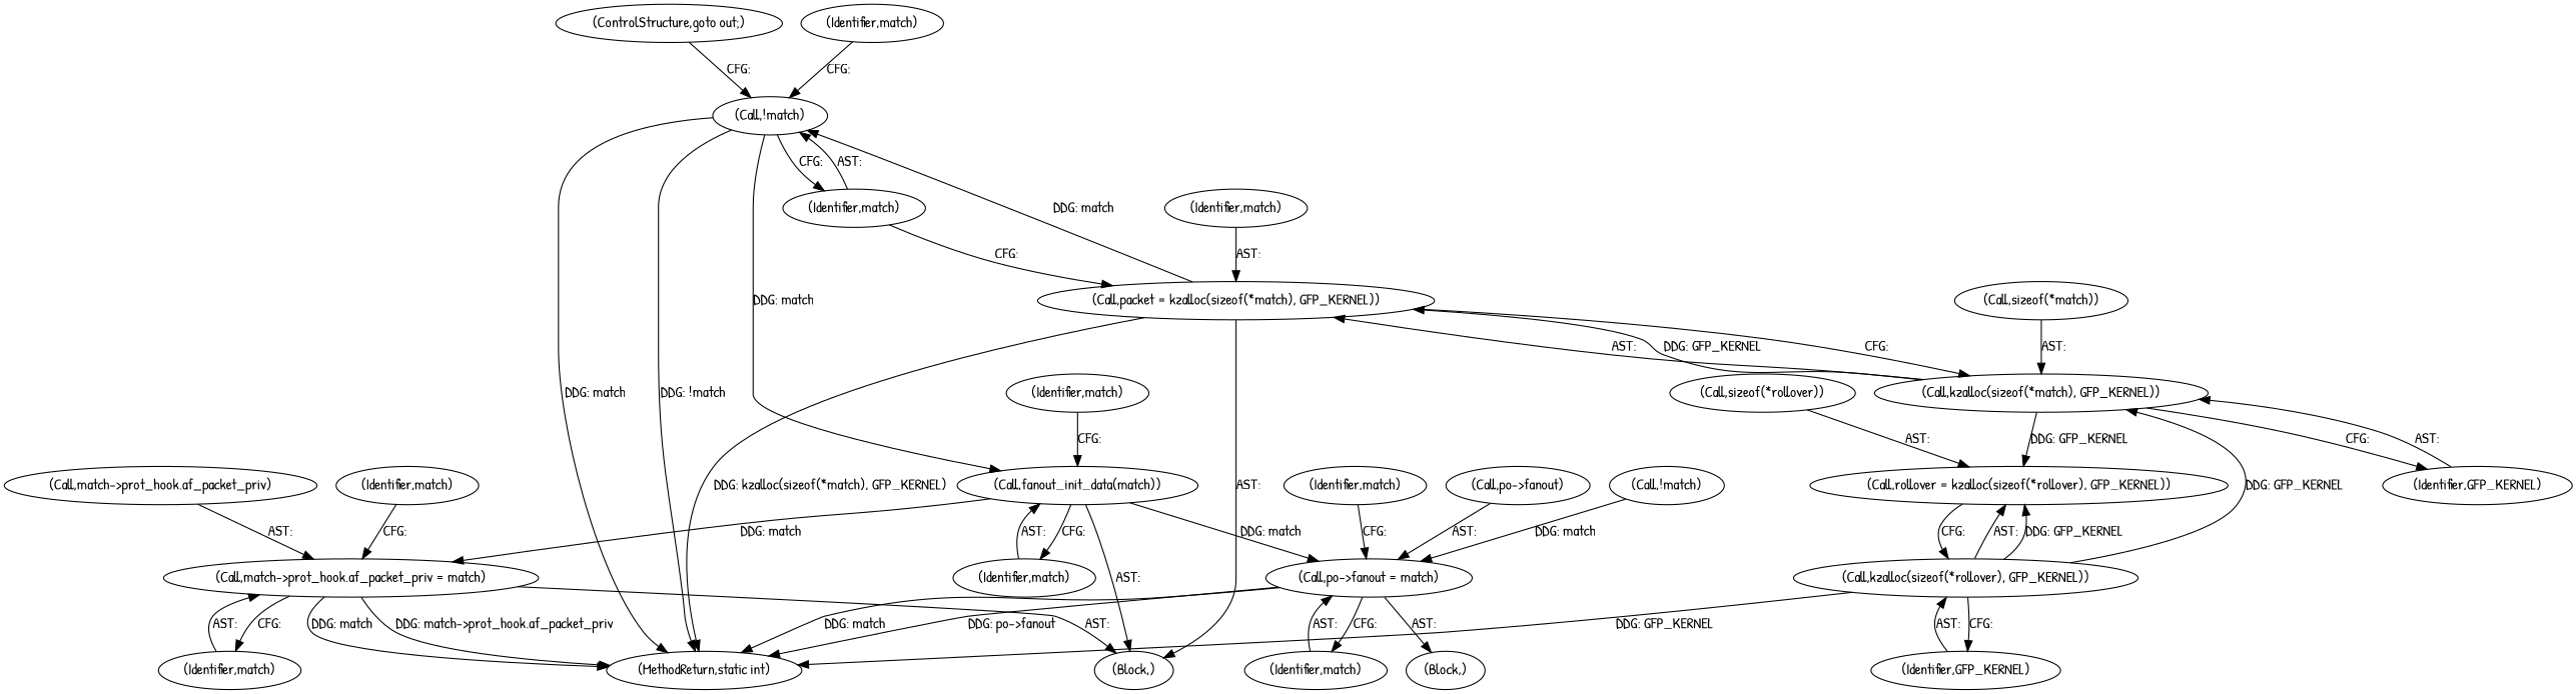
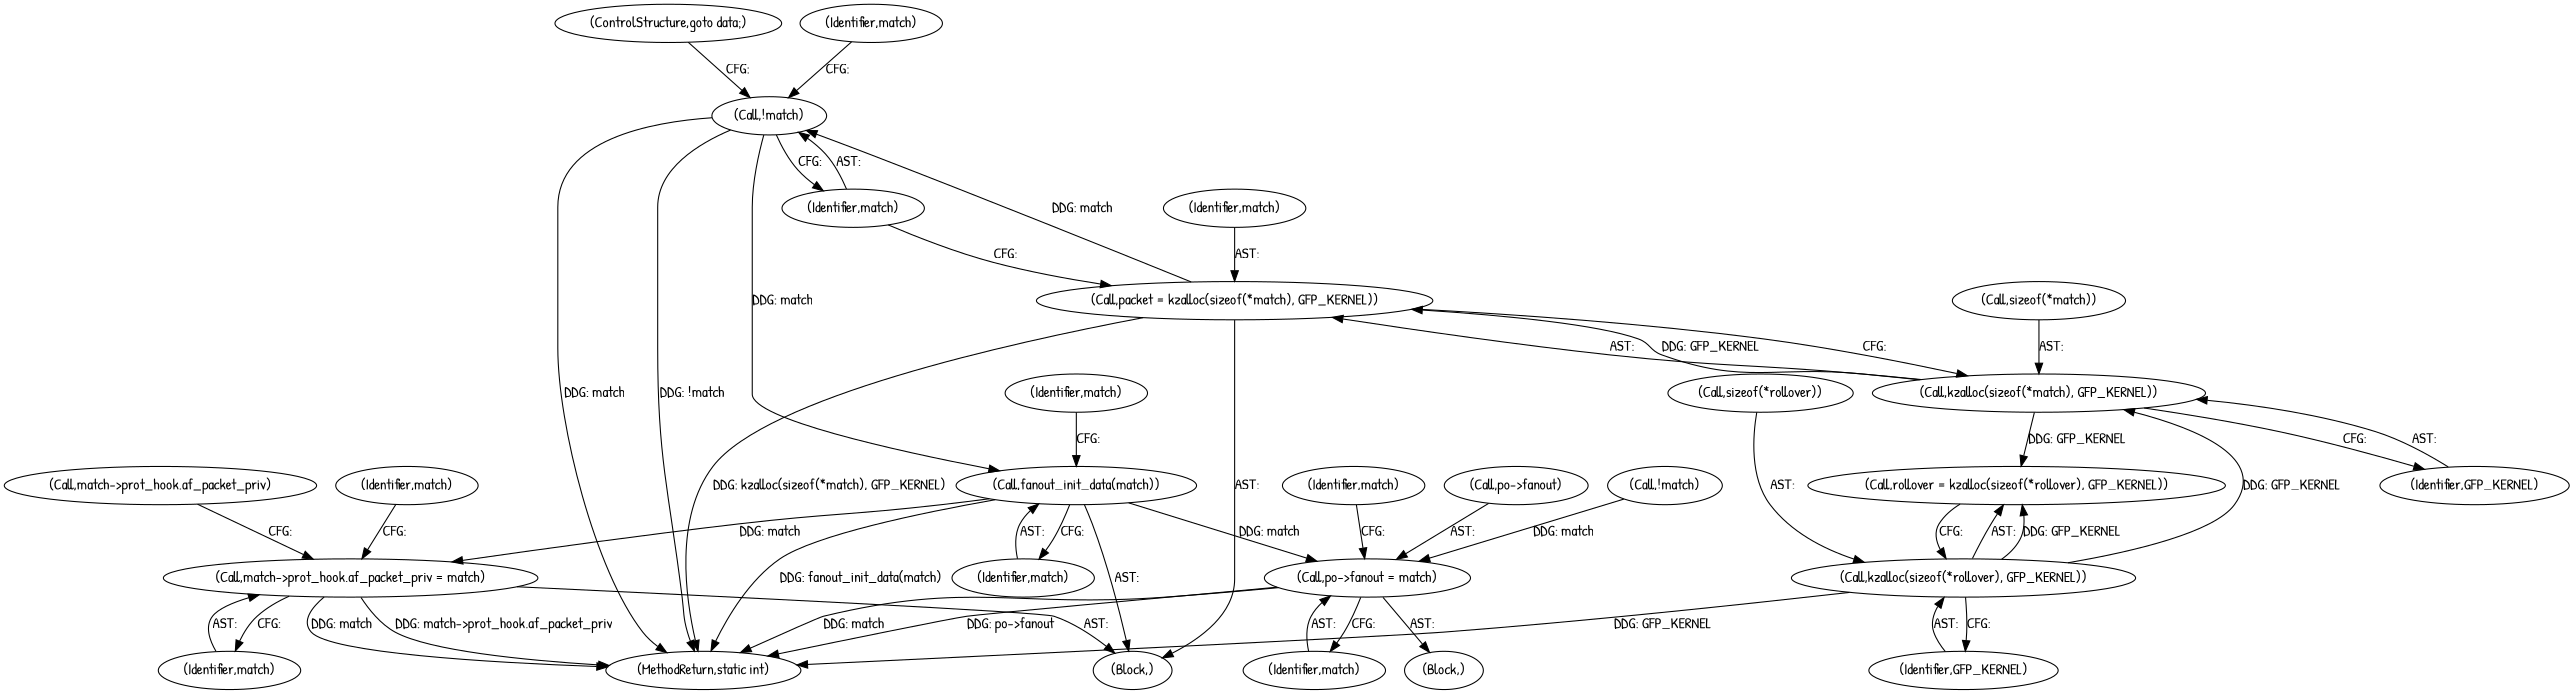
  digraph {
    fontname="Patrick Hand"
    node [fontname="Patrick Hand"]
    edge [fontname="Patrick Hand"]
    n1 [label="(Call,!match)"]
    n2 [label="(Call,fanout_init_data(match))"]
    n3 [label="(Identifier,match)"]
    n4 [label="(MethodReturn,static int)"]
    n5 [label="(Block,)"]
    n6 [label="(Call,match->prot_hook.af_packet_priv = match)"]
    n7 [label="(Call,po->fanout = match)"]
    n8 [label="(Identifier,match)"]
    n9 [label="(Call,packet = kzalloc(sizeof(*match), GFP_KERNEL))"]
    n10 [label="(Call,kzalloc(sizeof(*match), GFP_KERNEL))"]
    n11 [label="(Identifier,GFP_KERNEL)"]
    n12 [label="(Call,rollover = kzalloc(sizeof(*rollover), GFP_KERNEL))"]
    n13 [label="(Call,kzalloc(sizeof(*rollover), GFP_KERNEL))"]
    n14 [label="(Identifier,GFP_KERNEL)"]
    n15 [label="(Identifier,match)"]
    n16 [label="(Block,)"]
    n17 [label="(Identifier,match)"]
    n18 [label="(Call,match->prot_hook.af_packet_priv)"]
    n19 [label="(Identifier,match)"]
-   n20 [label="(ControlStructure,goto out;)"]
+   n20 [label="(ControlStructure,goto data;)"]
    n21 [label="(Call,sizeof(*match))"]
    n22 [label="(Identifier,match)"]
    n23 [label="(Call,sizeof(*rollover))"]
    n24 [label="(Identifier,match)"]
    n25 [label="(Call,po->fanout)"]
    n26 [label="(Call,!match)"]
    n27 [label="(Identifier,match)"]
    n28 [label="(Identifier,match)"]
    n1 -> n2 [label="DDG: match"]
    n1 -> n3 [label="CFG: "]
    n1 -> n4 [label="DDG: match"]
    n1 -> n4 [label="DDG: !match"]
+   n2 -> n4 [label="DDG: fanout_init_data(match)"]
    n2 -> n5 [label="AST: "]
    n2 -> n6 [label="DDG: match"]
    n2 -> n7 [label="DDG: match"]
    n2 -> n8 [label="CFG: "]
    n3 -> n1 [label="AST: "]
    n3 -> n9 [label="CFG: "]
    n6 -> n4 [label="DDG: match->prot_hook.af_packet_priv"]
    n6 -> n4 [label="DDG: match"]
    n6 -> n5 [label="AST: "]
    n6 -> n15 [label="CFG: "]
    n7 -> n4 [label="DDG: po->fanout"]
    n7 -> n4 [label="DDG: match"]
    n7 -> n16 [label="AST: "]
    n7 -> n17 [label="CFG: "]
    n8 -> n2 [label="AST: "]
    n9 -> n1 [label="DDG: match"]
    n9 -> n4 [label="DDG: kzalloc(sizeof(*match), GFP_KERNEL)"]
    n9 -> n5 [label="AST: "]
    n9 -> n10 [label="CFG: "]
    n10 -> n9 [label="AST: "]
    n10 -> n9 [label="DDG: GFP_KERNEL"]
    n10 -> n11 [label="CFG: "]
    n10 -> n12 [label="DDG: GFP_KERNEL"]
    n11 -> n10 [label="AST: "]
    n12 -> n13 [label="CFG: "]
    n13 -> n4 [label="DDG: GFP_KERNEL"]
    n13 -> n10 [label="DDG: GFP_KERNEL"]
    n13 -> n12 [label="AST: "]
    n13 -> n12 [label="DDG: GFP_KERNEL"]
    n13 -> n14 [label="CFG: "]
    n14 -> n13 [label="AST: "]
    n15 -> n6 [label="AST: "]
    n17 -> n7 [label="AST: "]
-   n18 -> n6 [label="AST: "]
+   n18 -> n6 [label="CFG: "]
    n19 -> n7 [label="CFG: "]
    n20 -> n1 [label="CFG: "]
    n21 -> n10 [label="AST: "]
    n22 -> n6 [label="CFG: "]
-   n23 -> n12 [label="AST: "]
+   n23 -> n13 [label="AST: "]
    n24 -> n9 [label="AST: "]
    n25 -> n7 [label="AST: "]
    n26 -> n7 [label="DDG: match"]
    n27 -> n1 [label="CFG: "]
    n28 -> n2 [label="CFG: "]
  }
